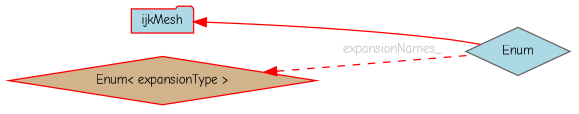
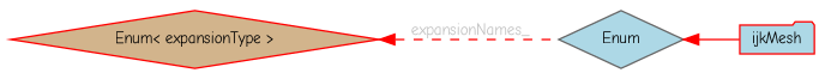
  digraph {
    fontname="Comic Neue"
    rankdir=LR
    node [color=red fillcolor=lightblue fontname="Comic Neue" fontsize=10 shape=diamond style=filled]
    edge [color=red dir=back fontname="Comic Neue" fontsize=10 labelfontname=Helvetica labelfontsize=10]
    n1 [color=gray40 fontcolor=black height=0.2 label=Enum width=0.4]
    n2 [height=0.2 label=ijkMesh shape=folder width=0.4]
    n3 [fillcolor=tan height=0.2 label="Enum\< expansionType \>" width=0.4]
-   n2 -> n1 [style=solid]
+   n1 -> n2 [style=solid]
    n3 -> n1 [fontcolor=grey label=" expansionNames_" style=dashed]
  }
